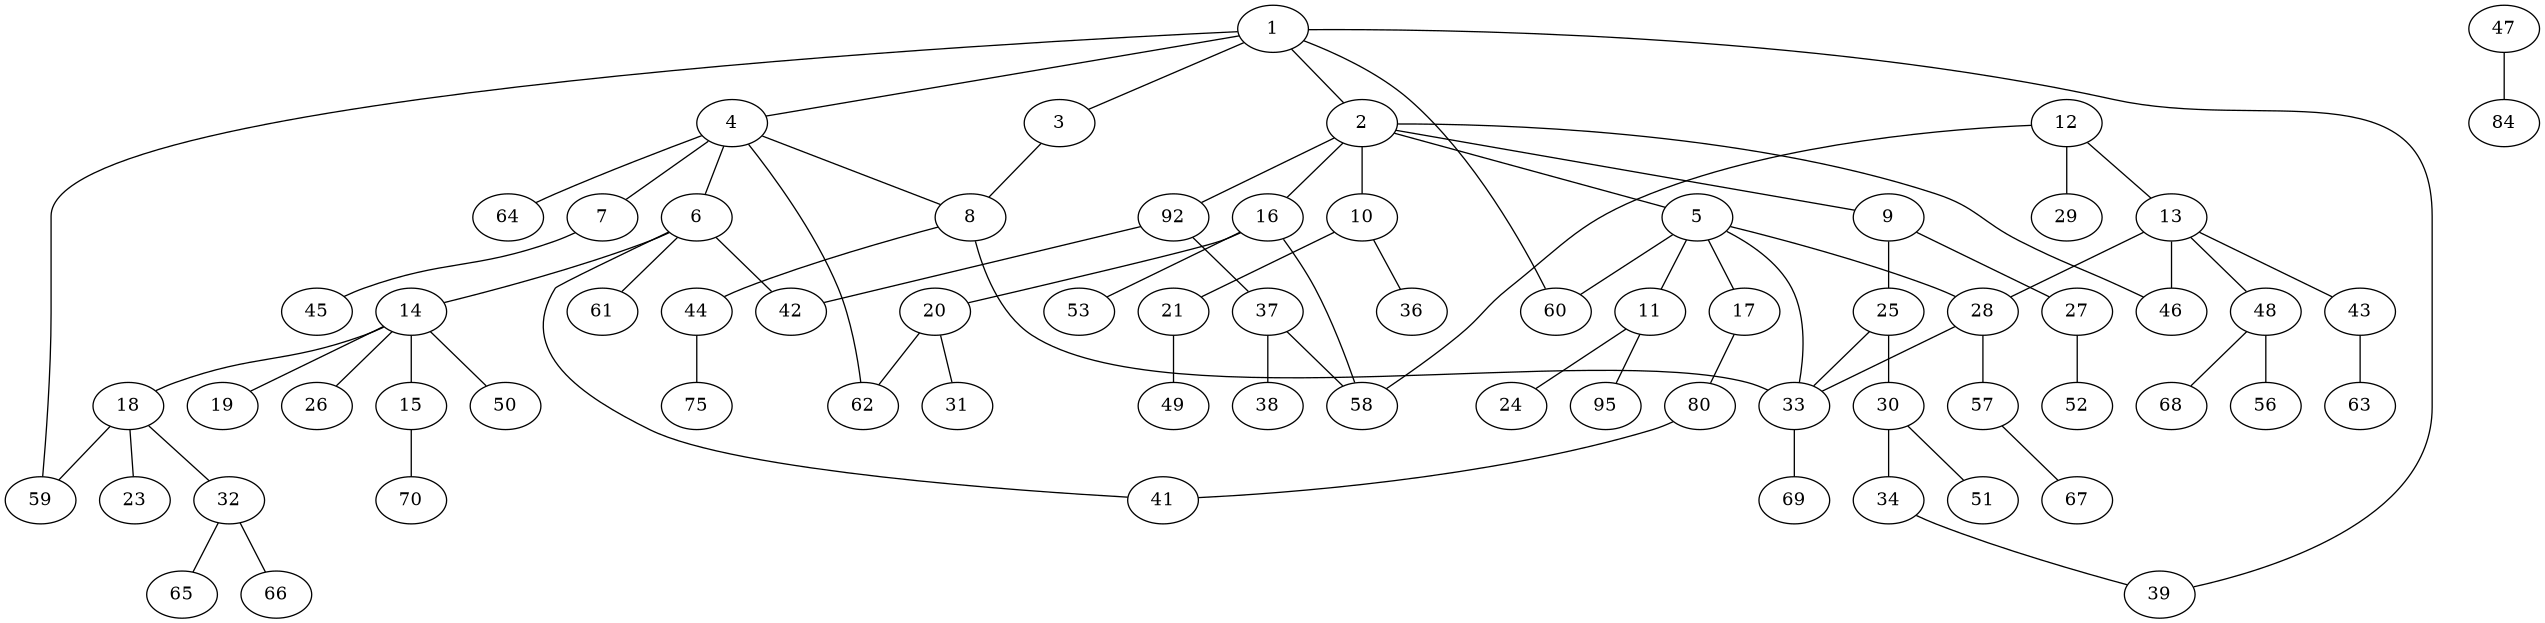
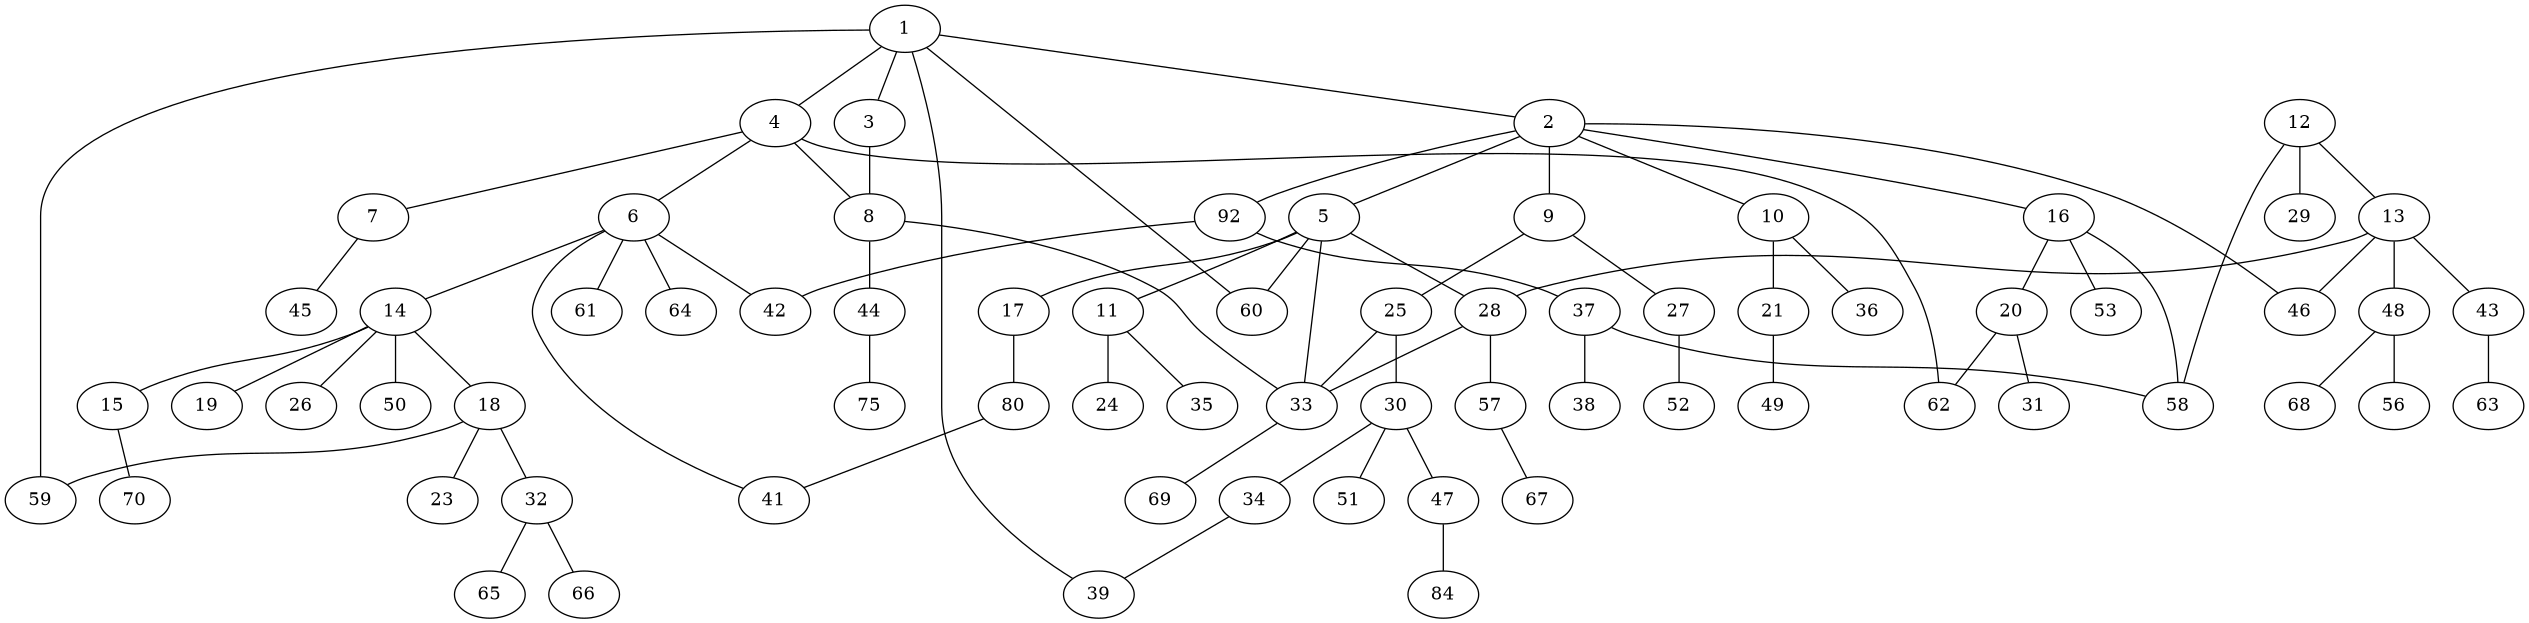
  graph {
    1
    2
    3
    4
    39
    59
    60
    5
    9
    10
    16
    n12 [label=92]
    46
    8
    6
    7
    62
    11
    17
    28
    33
    25
    27
    21
    36
    58
    20
    53
    42
    37
    44
    14
    41
    61
    64
    45
    24
-   35 [label=95]
+   35
    n39 [label=80]
    57
    69
    30
    52
    49
    31
    38
    12
    13
    29
    n50 [label=75]
    15
    18
    19
    26
    50
    67
    70
    23
    32
    43
    48
    34
    47
    51
    63
    56
    68
    65
    66
    n70 [label=84]
    1 -- 2
    1 -- 3
    1 -- 4
    1 -- 39
    1 -- 59
    1 -- 60
    2 -- 5
    2 -- 9
    2 -- 10
    2 -- 16
    2 -- n12
    2 -- 46
    3 -- 8
    4 -- 8
    4 -- 6
    4 -- 7
    4 -- 62
    5 -- 60
    5 -- 11
    5 -- 17
    5 -- 28
    5 -- 33
    9 -- 25
    9 -- 27
    10 -- 21
    10 -- 36
    16 -- 58
    16 -- 20
    16 -- 53
    n12 -- 42
    n12 -- 37
    8 -- 33
    8 -- 44
    6 -- 42
    6 -- 14
    6 -- 41
    6 -- 61
-   4 -- 64
+   6 -- 64
    7 -- 45
    11 -- 24
    11 -- 35
    17 -- n39
    28 -- 33
    28 -- 57
    33 -- 69
    25 -- 33
    25 -- 30
    27 -- 52
    21 -- 49
    20 -- 62
    20 -- 31
    37 -- 58
    37 -- 38
    44 -- n50
    14 -- 15
    14 -- 18
    14 -- 19
    14 -- 26
    14 -- 50
    n39 -- 41
    57 -- 67
    30 -- 34
+   30 -- 47
    30 -- 51
    12 -- 58
    12 -- 13
    12 -- 29
    13 -- 46
    13 -- 28
    13 -- 43
    13 -- 48
    15 -- 70
    18 -- 59
    18 -- 23
    18 -- 32
    32 -- 65
    32 -- 66
    43 -- 63
    48 -- 56
    48 -- 68
    34 -- 39
    47 -- n70
  }
